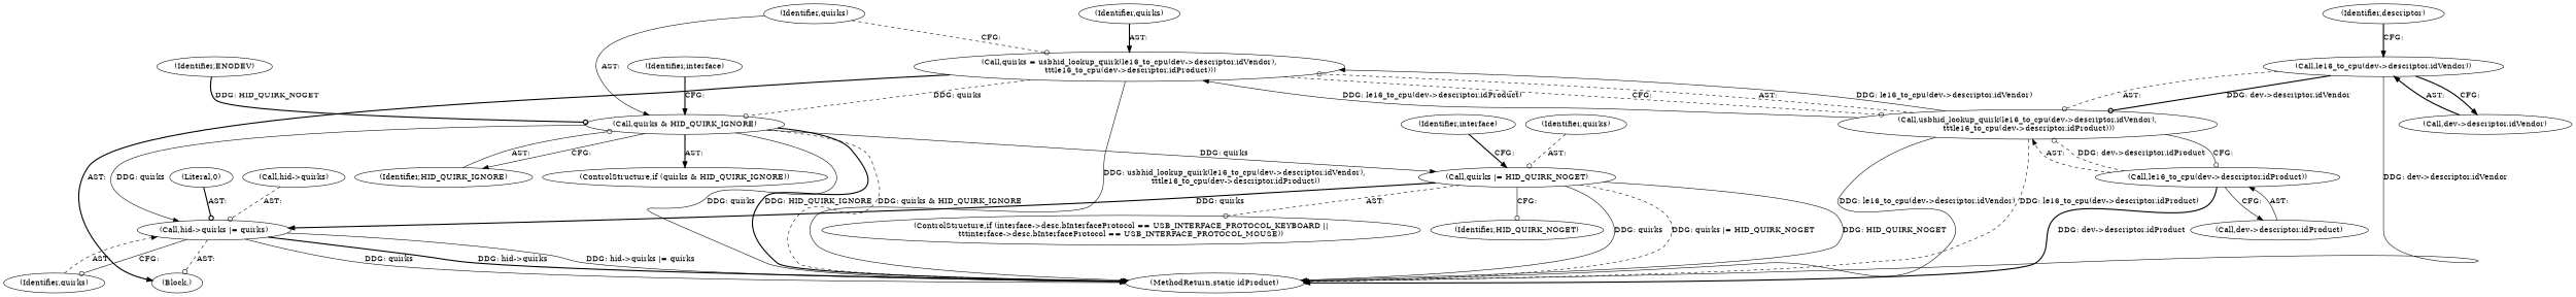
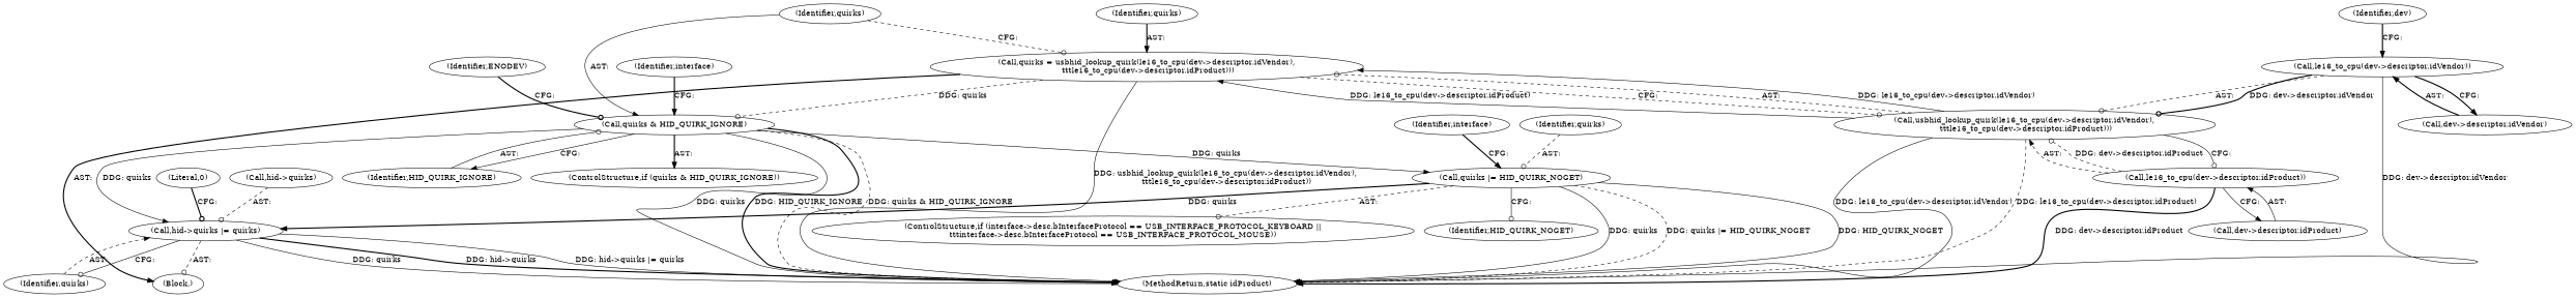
  digraph {
    edge [arrowhead=normal style=solid]
    n1 [label="(Call,hid->quirks |= quirks)"]
    n2 [label="(Block,)"]
    n3 [label="(Identifier,quirks)"]
    n4 [label="(MethodReturn,static idProduct)"]
    n5 [label="(Call,quirks |= HID_QUIRK_NOGET)"]
    n6 [label="(ControlStructure,if (interface->desc.bInterfaceProtocol == USB_INTERFACE_PROTOCOL_KEYBOARD ||\n\t\t\tinterface->desc.bInterfaceProtocol == USB_INTERFACE_PROTOCOL_MOUSE))"]
    n7 [label="(Identifier,HID_QUIRK_NOGET)"]
    n8 [label="(Call,quirks & HID_QUIRK_IGNORE)"]
    n9 [label="(Identifier,HID_QUIRK_IGNORE)"]
    n10 [label="(ControlStructure,if (quirks & HID_QUIRK_IGNORE))"]
    n11 [label="(Call,quirks = usbhid_lookup_quirk(le16_to_cpu(dev->descriptor.idVendor),\n \t\t\tle16_to_cpu(dev->descriptor.idProduct)))"]
    n12 [label="(Call,usbhid_lookup_quirk(le16_to_cpu(dev->descriptor.idVendor),\n \t\t\tle16_to_cpu(dev->descriptor.idProduct)))"]
    n13 [label="(Call,le16_to_cpu(dev->descriptor.idProduct))"]
    n14 [label="(Call,dev->descriptor.idProduct)"]
    n15 [label="(Call,le16_to_cpu(dev->descriptor.idVendor))"]
    n16 [label="(Call,dev->descriptor.idVendor)"]
    n17 [label="(Literal,0)"]
    n18 [label="(Call,hid->quirks)"]
    n19 [label="(Identifier,quirks)"]
    n20 [label="(Identifier,interface)"]
    n21 [label="(Identifier,ENODEV)"]
-   n22 [label="(Identifier,descriptor)"]
+   n22 [label="(Identifier,dev)"]
    n23 [label="(Identifier,quirks)"]
    n24 [label="(Identifier,interface)"]
    n25 [label="(Identifier,quirks)"]
    n1 -> n2 [arrowhead=odot label="AST: " style=dashed]
    n1 -> n3 [arrowhead=odot label="CFG: "]
    n1 -> n4 [label="DDG: quirks"]
    n1 -> n4 [label="DDG: hid->quirks" style=bold]
    n1 -> n4 [arrowhead=odot label="DDG: hid->quirks |= quirks"]
    n3 -> n1 [label="AST: " style=dashed]
    n5 -> n1 [label="DDG: quirks" style=bold]
    n5 -> n4 [label="DDG: HID_QUIRK_NOGET"]
    n5 -> n4 [label="DDG: quirks"]
    n5 -> n4 [arrowhead=odot label="DDG: quirks |= HID_QUIRK_NOGET" style=dashed]
    n5 -> n6 [arrowhead=odot label="AST: " style=dashed]
    n5 -> n7 [arrowhead=odot label="CFG: "]
    n8 -> n1 [label="DDG: quirks"]
    n8 -> n4 [label="DDG: HID_QUIRK_IGNORE" style=bold]
    n8 -> n4 [arrowhead=odot label="DDG: quirks & HID_QUIRK_IGNORE" style=dashed]
    n8 -> n4 [label="DDG: quirks"]
    n8 -> n5 [label="DDG: quirks"]
    n8 -> n9 [label="CFG: "]
    n8 -> n10 [label="AST: " style=bold]
    n9 -> n8 [arrowhead=odot label="AST: "]
    n11 -> n2 [label="AST: " style=bold]
    n11 -> n4 [label="DDG: usbhid_lookup_quirk(le16_to_cpu(dev->descriptor.idVendor),\n \t\t\tle16_to_cpu(dev->descriptor.idProduct))"]
    n11 -> n8 [arrowhead=odot label="DDG: quirks" style=dashed]
    n11 -> n12 [arrowhead=odot label="CFG: " style=dashed]
    n12 -> n4 [label="DDG: le16_to_cpu(dev->descriptor.idVendor)"]
    n12 -> n4 [label="DDG: le16_to_cpu(dev->descriptor.idProduct)" style=dashed]
    n12 -> n11 [arrowhead=odot label="AST: " style=dashed]
    n12 -> n11 [label="DDG: le16_to_cpu(dev->descriptor.idVendor)"]
    n12 -> n11 [label="DDG: le16_to_cpu(dev->descriptor.idProduct)"]
    n12 -> n13 [arrowhead=odot label="CFG: "]
    n13 -> n4 [label="DDG: dev->descriptor.idProduct" style=bold]
    n13 -> n12 [label="AST: " style=dashed]
    n13 -> n12 [arrowhead=odot label="DDG: dev->descriptor.idProduct" style=dashed]
    n13 -> n14 [label="CFG: "]
    n14 -> n13 [label="AST: "]
    n15 -> n4 [label="DDG: dev->descriptor.idVendor"]
    n15 -> n12 [arrowhead=odot label="AST: " style=dashed]
    n15 -> n12 [arrowhead=odot label="DDG: dev->descriptor.idVendor" style=bold]
    n15 -> n16 [label="CFG: " style=bold]
    n16 -> n15 [label="AST: " style=bold]
-   n17 -> n1 [arrowhead=odot label="AST: " style=bold]
+   n17 -> n1 [arrowhead=odot label="CFG: " style=bold]
    n18 -> n1 [arrowhead=odot label="AST: " style=dashed]
    n19 -> n11 [label="AST: " style=bold]
    n20 -> n8 [label="CFG: " style=bold]
-   n21 -> n8 [arrowhead=odot label="DDG: HID_QUIRK_NOGET" style=bold]
+   n21 -> n8 [arrowhead=odot label="CFG: " style=bold]
    n22 -> n15 [label="CFG: " style=bold]
    n23 -> n8 [label="AST: "]
    n23 -> n11 [arrowhead=odot label="CFG: " style=dashed]
    n24 -> n5 [label="CFG: " style=bold]
    n25 -> n5 [arrowhead=odot label="AST: " style=dashed]
  }
